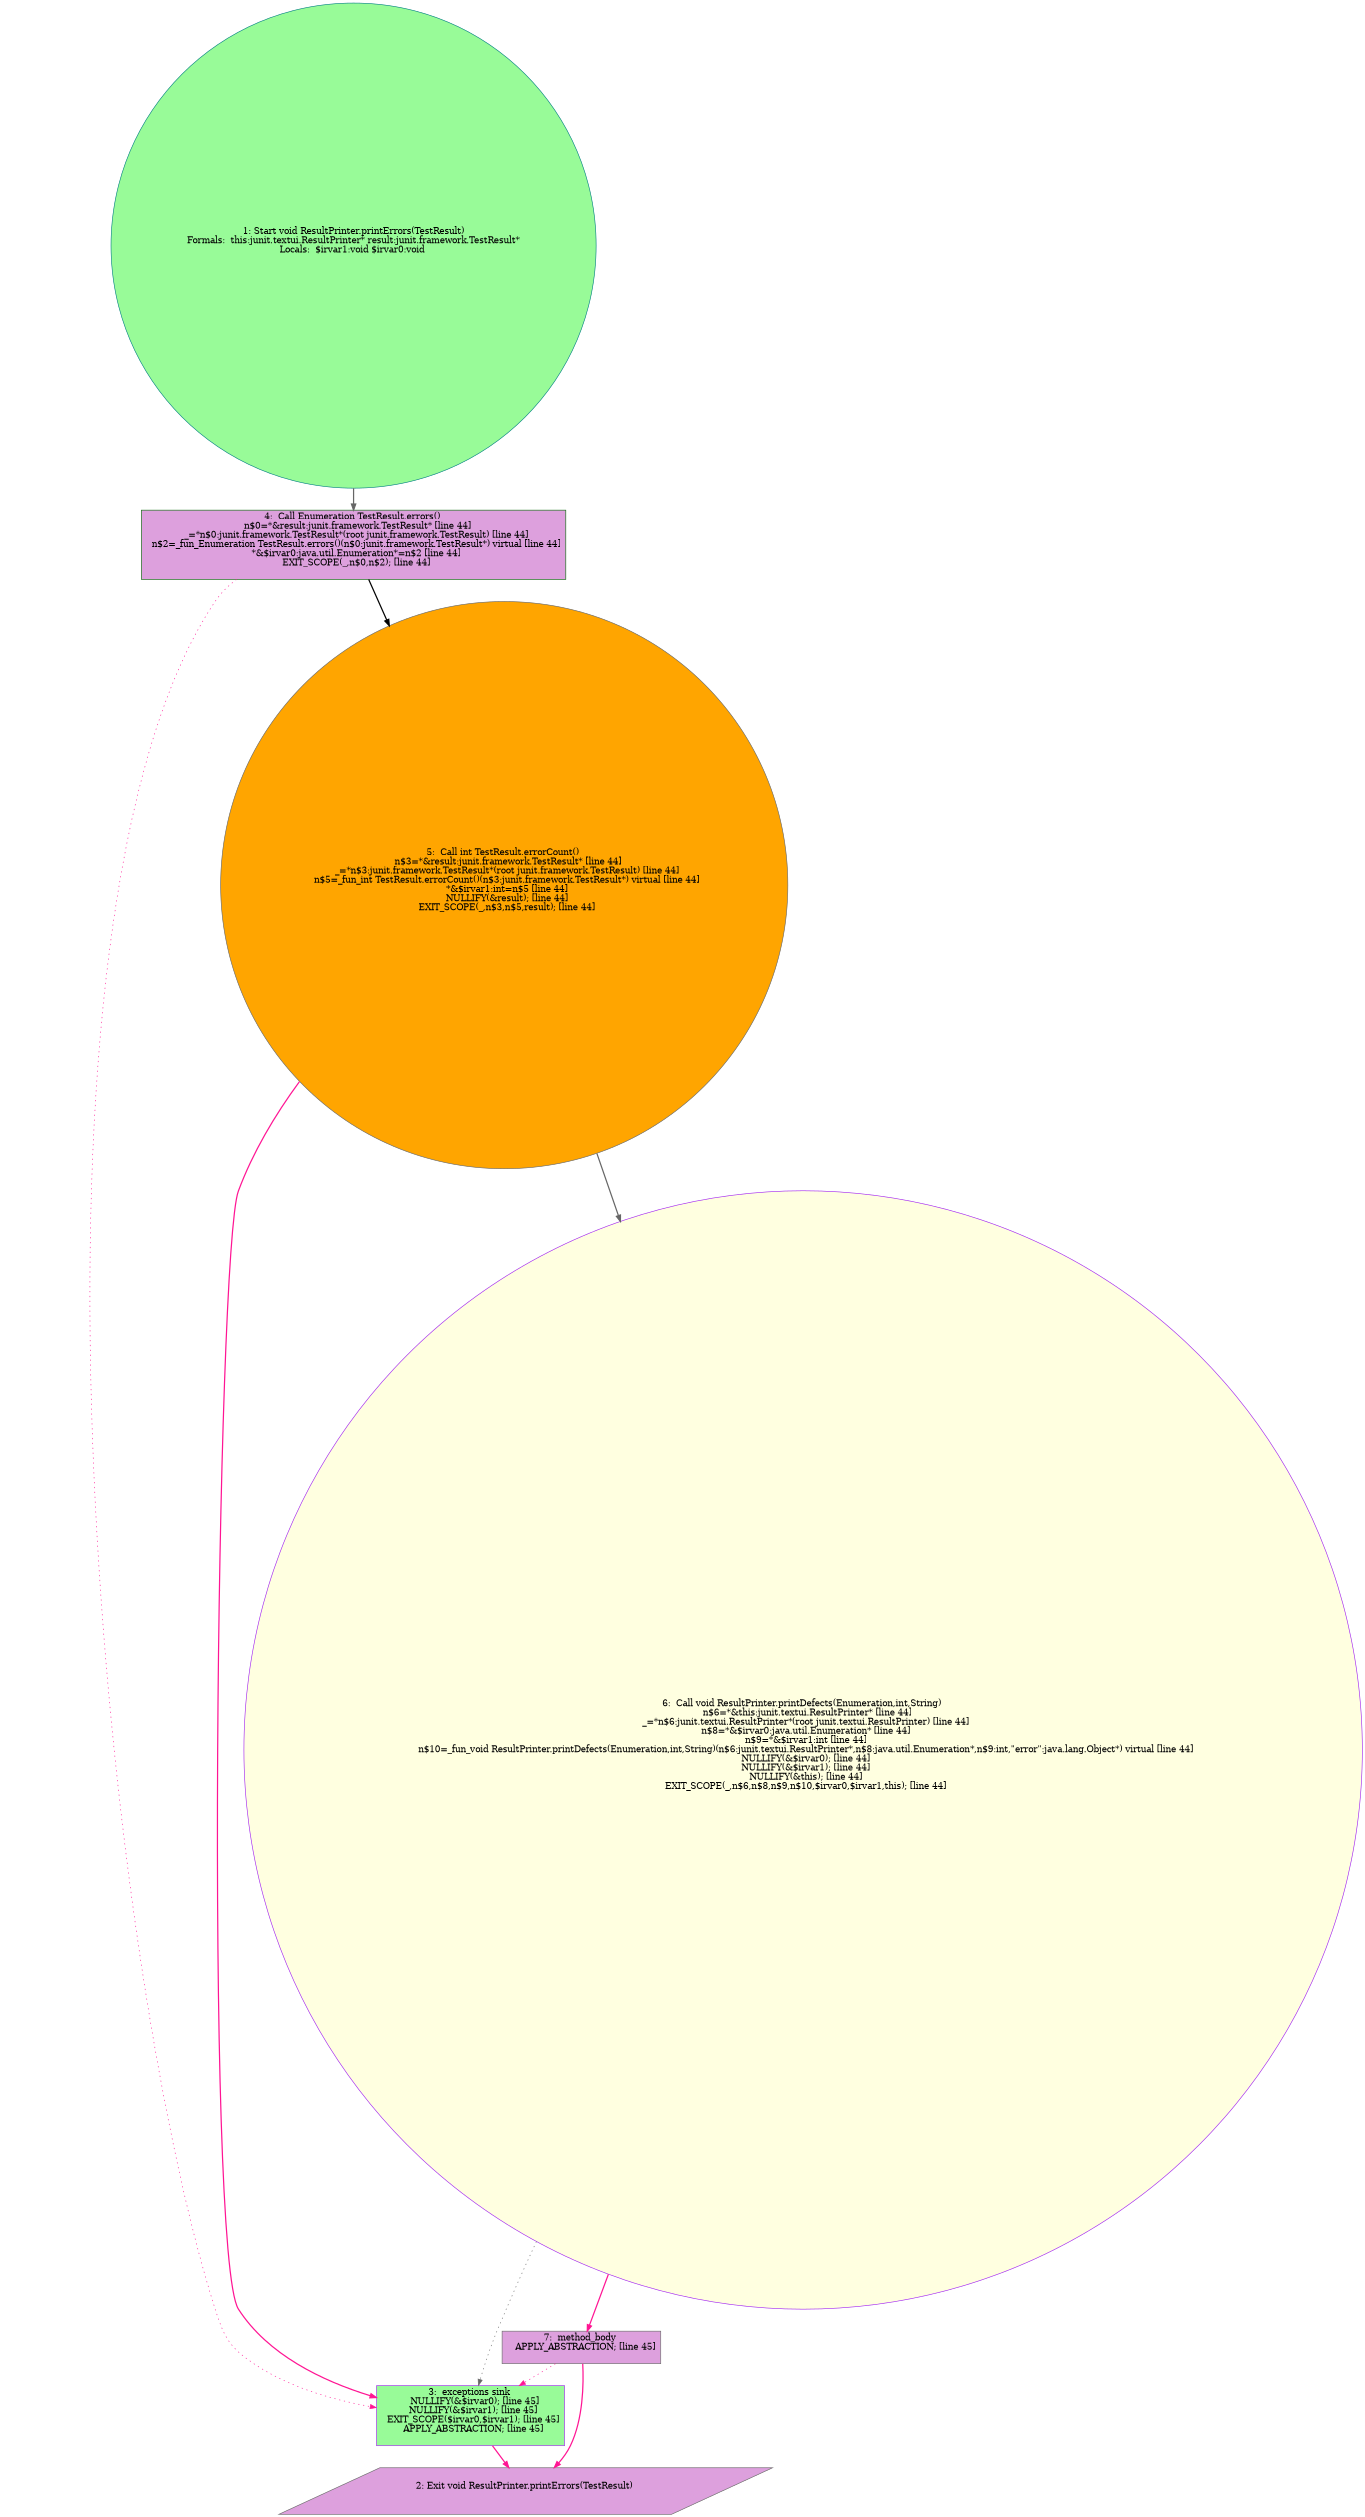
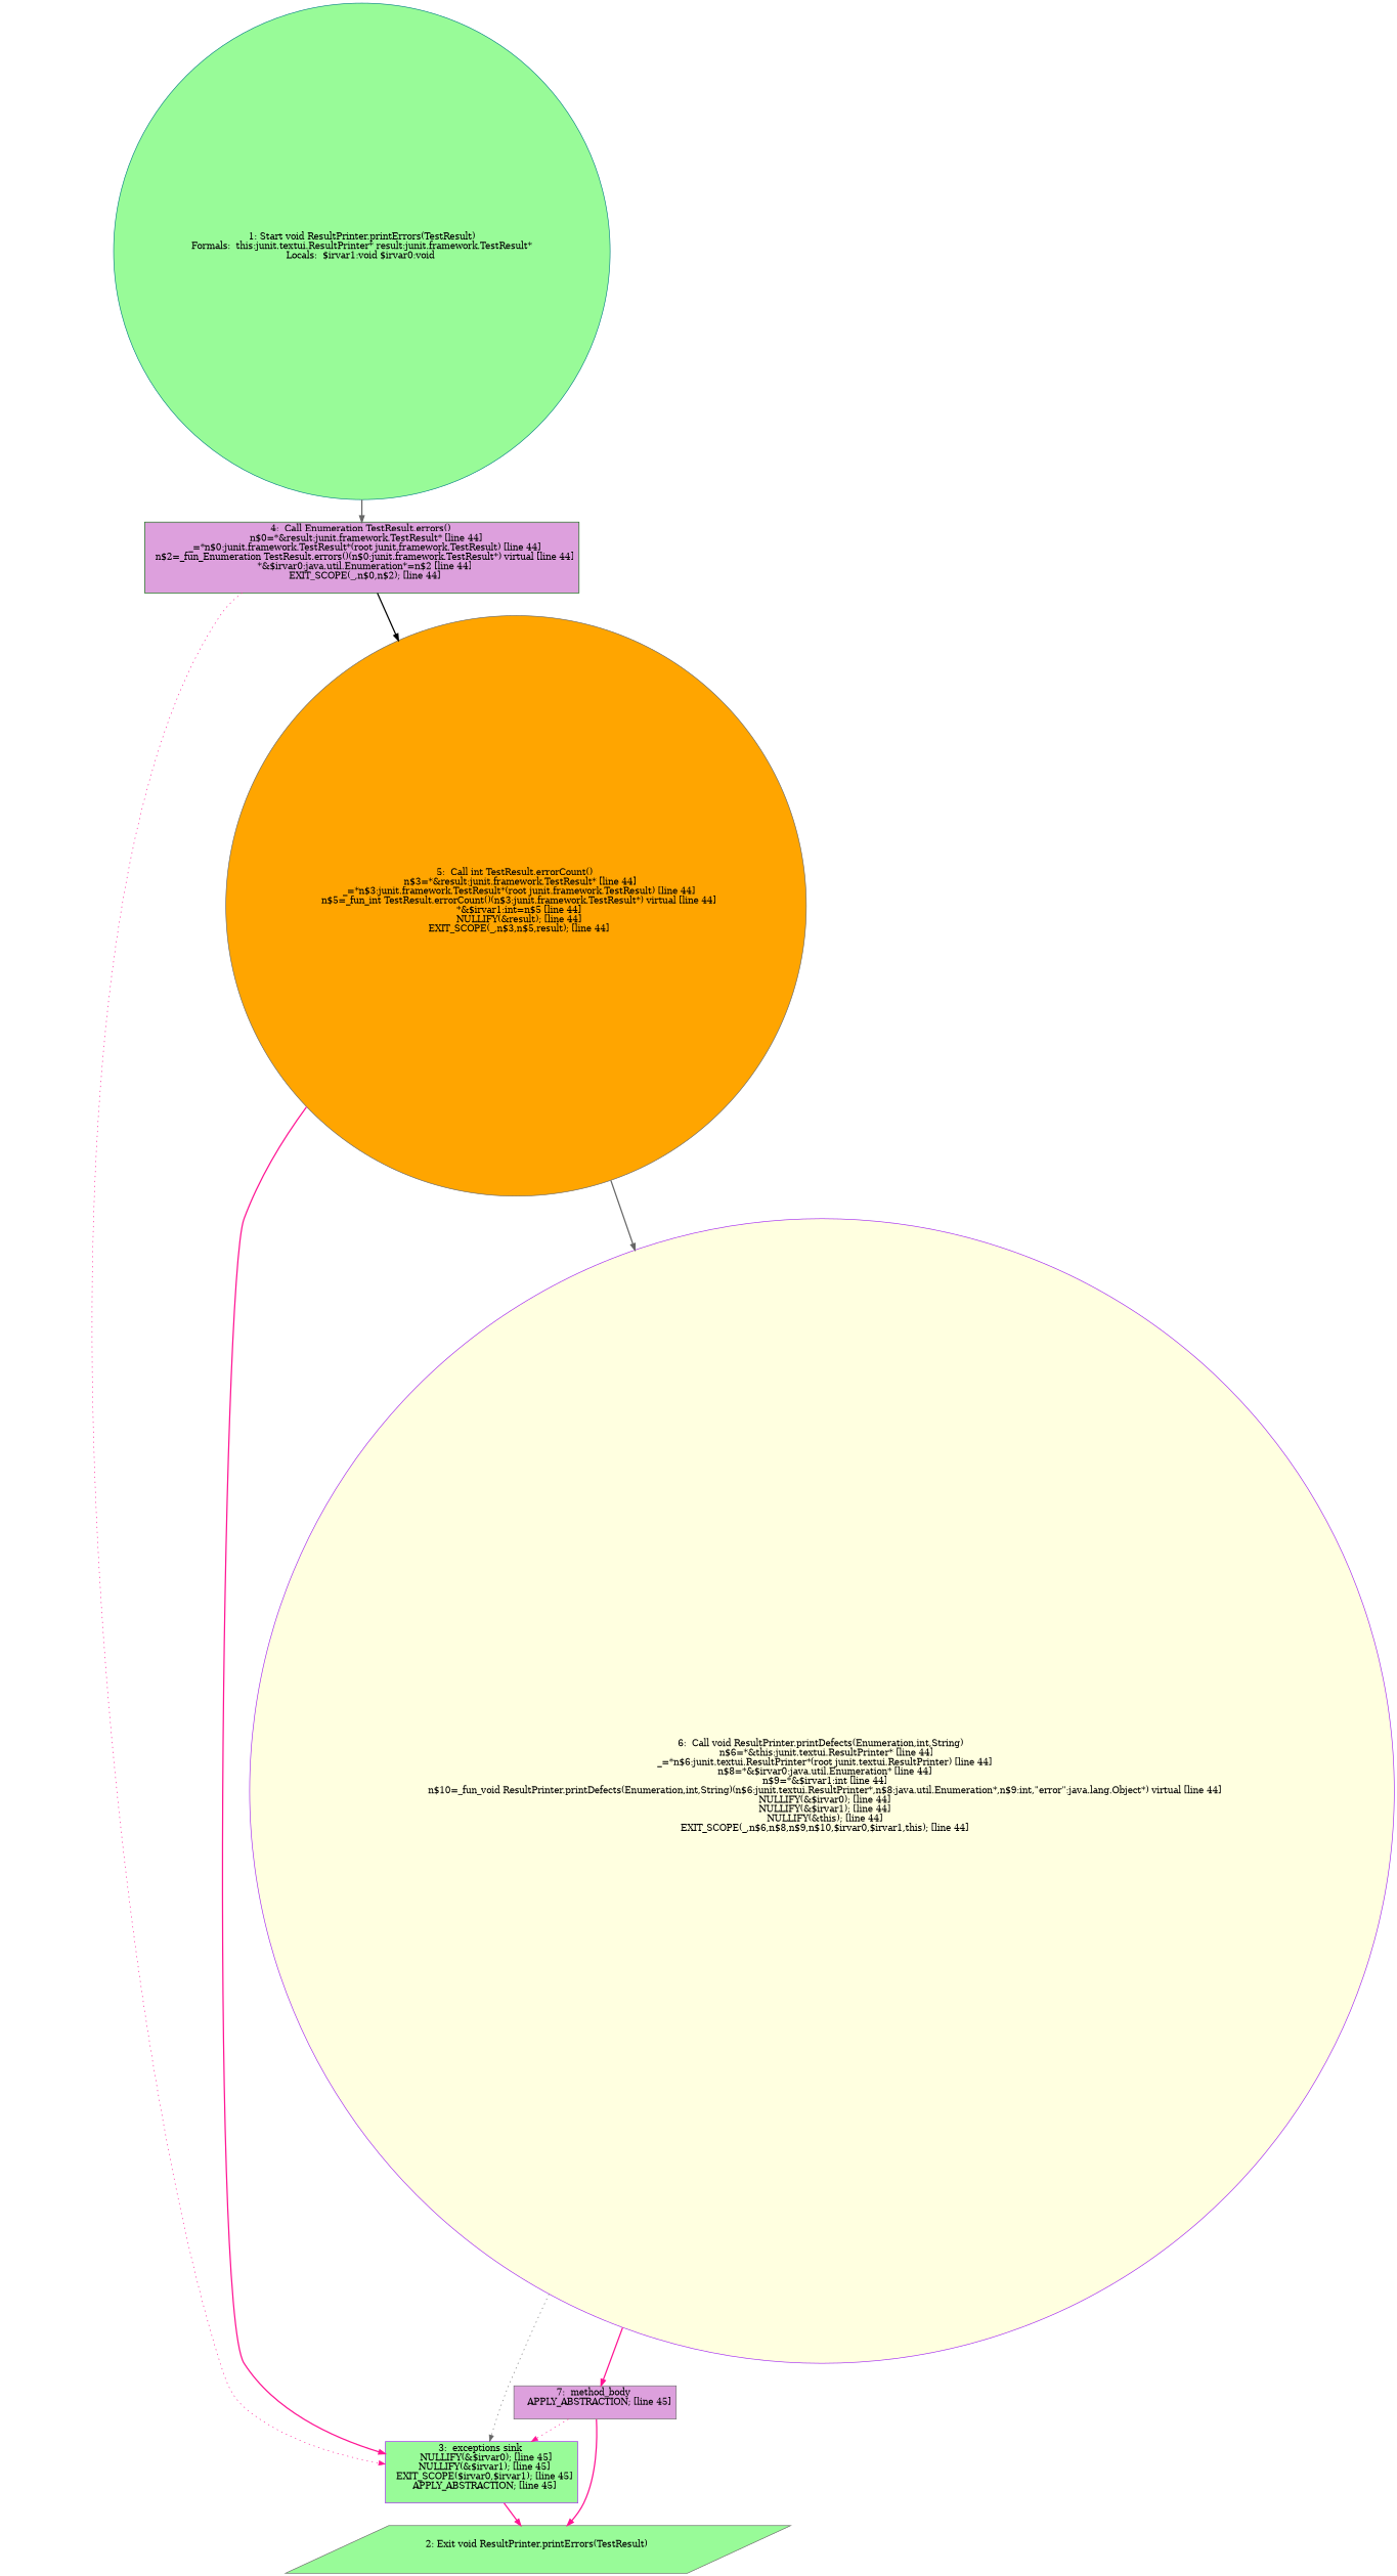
  digraph {
    node [color=gray40 style=filled fillcolor=plum shape=circle]
    edge [color=deeppink style=bold]
    n1 [color=teal label="1: Start void ResultPrinter.printErrors(TestResult)\nFormals:  this:junit.textui.ResultPrinter* result:junit.framework.TestResult*\nLocals:  $irvar1:void $irvar0:void \n  " fillcolor=palegreen]
    n2 [label="4:  Call Enumeration TestResult.errors() \n   n$0=*&result:junit.framework.TestResult* [line 44]\n  _=*n$0:junit.framework.TestResult*(root junit.framework.TestResult) [line 44]\n  n$2=_fun_Enumeration TestResult.errors()(n$0:junit.framework.TestResult*) virtual [line 44]\n  *&$irvar0:java.util.Enumeration*=n$2 [line 44]\n  EXIT_SCOPE(_,n$0,n$2); [line 44]\n " shape=box color=darkgreen]
    n3 [label="3:  exceptions sink \n   NULLIFY(&$irvar0); [line 45]\n  NULLIFY(&$irvar1); [line 45]\n  EXIT_SCOPE($irvar0,$irvar1); [line 45]\n  APPLY_ABSTRACTION; [line 45]\n " shape=box fillcolor=palegreen color=purple]
    n4 [label="5:  Call int TestResult.errorCount() \n   n$3=*&result:junit.framework.TestResult* [line 44]\n  _=*n$3:junit.framework.TestResult*(root junit.framework.TestResult) [line 44]\n  n$5=_fun_int TestResult.errorCount()(n$3:junit.framework.TestResult*) virtual [line 44]\n  *&$irvar1:int=n$5 [line 44]\n  NULLIFY(&result); [line 44]\n  EXIT_SCOPE(_,n$3,n$5,result); [line 44]\n " fillcolor=orange]
-   n5 [label="2: Exit void ResultPrinter.printErrors(TestResult) \n  " shape=parallelogram]
+   n5 [label="2: Exit void ResultPrinter.printErrors(TestResult) \n  " fillcolor=palegreen shape=parallelogram]
    n6 [label="6:  Call void ResultPrinter.printDefects(Enumeration,int,String) \n   n$6=*&this:junit.textui.ResultPrinter* [line 44]\n  _=*n$6:junit.textui.ResultPrinter*(root junit.textui.ResultPrinter) [line 44]\n  n$8=*&$irvar0:java.util.Enumeration* [line 44]\n  n$9=*&$irvar1:int [line 44]\n  n$10=_fun_void ResultPrinter.printDefects(Enumeration,int,String)(n$6:junit.textui.ResultPrinter*,n$8:java.util.Enumeration*,n$9:int,\"error\":java.lang.Object*) virtual [line 44]\n  NULLIFY(&$irvar0); [line 44]\n  NULLIFY(&$irvar1); [line 44]\n  NULLIFY(&this); [line 44]\n  EXIT_SCOPE(_,n$6,n$8,n$9,n$10,$irvar0,$irvar1,this); [line 44]\n " fillcolor=lightyellow color=purple]
    n7 [label="7:  method_body \n   APPLY_ABSTRACTION; [line 45]\n " shape=box]
    n1 -> n2 [color=gray40]
    n2 -> n3 [style=dotted]
    n2 -> n4 [color=black]
    n3 -> n5
    n4 -> n3
    n4 -> n6 [color=gray40]
    n6 -> n3 [color=gray40 style=dotted]
    n6 -> n7
    n7 -> n3 [style=dotted]
    n7 -> n5
  }
